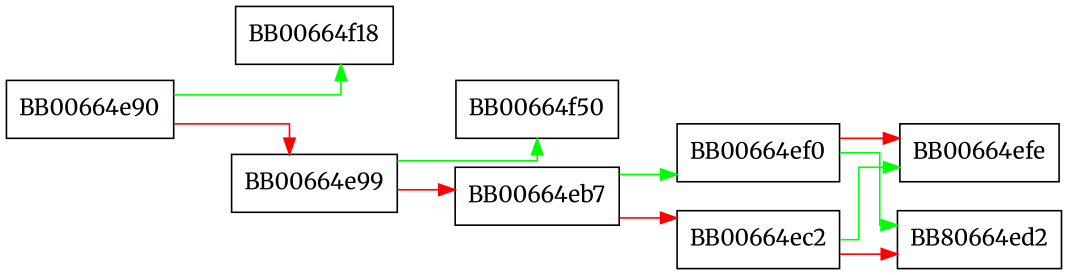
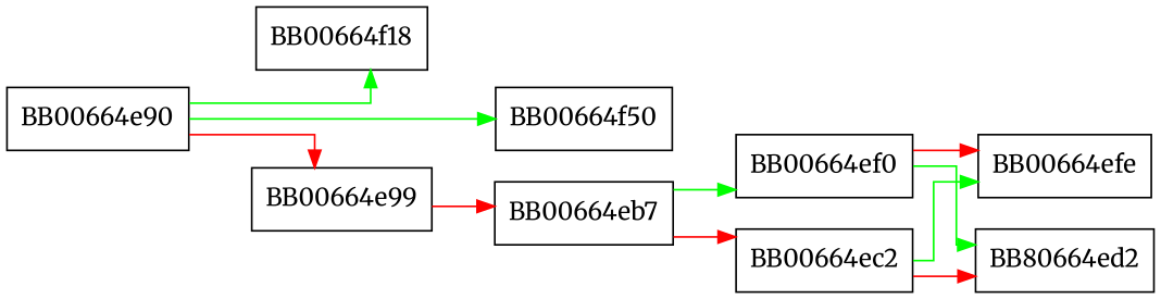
  digraph {
    fontname=Merriweather
    rankdir=LR
    splines=ortho
    node [fontname=Merriweather shape=box]
    edge [color=green fontname=Merriweather]
    BB00664e90
    BB00664f18
    BB00664e99
    BB00664f50
    BB00664eb7
    BB00664ef0
    BB00664ec2
    BB00664efe
    n9 [label=BB80664ed2]
    BB00664e90 -> BB00664f18
    BB00664e90 -> BB00664e99 [color=red]
-   BB00664e99 -> BB00664f50
+   BB00664e90 -> BB00664f50
    BB00664e99 -> BB00664eb7 [color=red]
    BB00664eb7 -> BB00664ef0
    BB00664eb7 -> BB00664ec2 [color=red]
    BB00664ef0 -> BB00664efe [color=red]
    BB00664ef0 -> n9
    BB00664ec2 -> BB00664efe
    BB00664ec2 -> n9 [color=red]
  }
